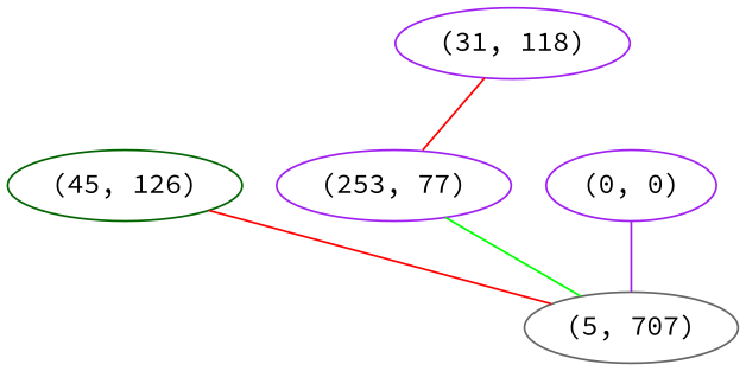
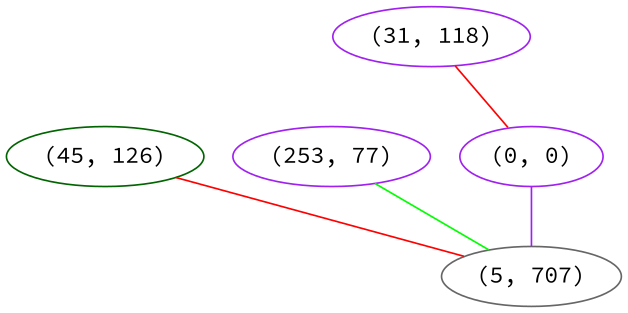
  graph {
    fontname="Source Code Pro"
    node [color=purple fontname="Source Code Pro"]
    edge [color=red fontname="Source Code Pro" weight=1]
    n1 [color=gray40 label="(5, 707)"]
    "(45, 126)" [color=darkgreen]
    "(31, 118)"
    "(253, 77)"
    "(0, 0)"
    "(45, 126)" -- n1
-   "(31, 118)" -- "(253, 77)"
+   "(31, 118)" -- "(0, 0)"
    "(253, 77)" -- n1 [color=green weight=2]
    "(0, 0)" -- n1 [color=purple weight=4]
  }
